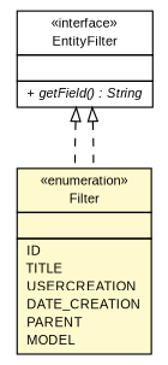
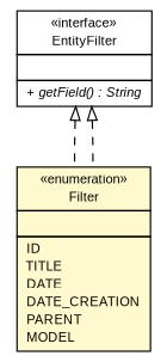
  digraph {
    nodesep=0.25
    ranksep=0.5
    node [fontcolor=black fontname=arial fontsize=10.0 shape=plaintext]
    edge [arrowtail=empty dir=back fontname=arial fontsize=10 headport=p labelfontname=arial labelfontsize=10 style=dashed tailport=p]
-   n1 [label=<<table title="gov.sandia.cf.model.Decision.Filter" border="0" cellborder="1" cellspacing="0" cellpadding="2" port="p" bgcolor="lemonChiffon" href="./Decision.Filter.html"> 		<tr><td><table border="0" cellspacing="0" cellpadding="1"> <tr><td align="center" balign="center"> &#171;enumeration&#187; </td></tr> <tr><td align="center" balign="center"> Filter </td></tr> 		</table></td></tr> 		<tr><td><table border="0" cellspacing="0" cellpadding="1"> <tr><td align="left" balign="left">  </td></tr> 		</table></td></tr> 		<tr><td><table border="0" cellspacing="0" cellpadding="1"> <tr><td align="left" balign="left"> ID </td></tr> <tr><td align="left" balign="left"> TITLE </td></tr> <tr><td align="left" balign="left"> USERCREATION </td></tr> <tr><td align="left" balign="left"> DATE_CREATION </td></tr> <tr><td align="left" balign="left"> PARENT </td></tr> <tr><td align="left" balign="left"> MODEL </td></tr> 		</table></td></tr> 		</table>>]
+   n1 [label=<<table title="gov.sandia.cf.model.Decision.Filter" border="0" cellborder="1" cellspacing="0" cellpadding="2" port="p" bgcolor="lemonChiffon" href="./Decision.Filter.html"> 		<tr><td><table border="0" cellspacing="0" cellpadding="1"> <tr><td align="center" balign="center"> &#171;enumeration&#187; </td></tr> <tr><td align="center" balign="center"> Filter </td></tr> 		</table></td></tr> 		<tr><td><table border="0" cellspacing="0" cellpadding="1"> <tr><td align="left" balign="left">  </td></tr> 		</table></td></tr> 		<tr><td><table border="0" cellspacing="0" cellpadding="1"> <tr><td align="left" balign="left"> ID </td></tr> <tr><td align="left" balign="left"> TITLE </td></tr> <tr><td align="left" balign="left"> DATE </td></tr> <tr><td align="left" balign="left"> DATE_CREATION </td></tr> <tr><td align="left" balign="left"> PARENT </td></tr> <tr><td align="left" balign="left"> MODEL </td></tr> 		</table></td></tr> 		</table>>]
    n2 [label=<<table title="gov.sandia.cf.model.query.EntityFilter" border="0" cellborder="1" cellspacing="0" cellpadding="2" port="p" href="./query/EntityFilter.html"> 		<tr><td><table border="0" cellspacing="0" cellpadding="1"> <tr><td align="center" balign="center"> &#171;interface&#187; </td></tr> <tr><td align="center" balign="center"> EntityFilter </td></tr> 		</table></td></tr> 		<tr><td><table border="0" cellspacing="0" cellpadding="1"> <tr><td align="left" balign="left">  </td></tr> 		</table></td></tr> 		<tr><td><table border="0" cellspacing="0" cellpadding="1"> <tr><td align="left" balign="left"><font face="arial italic" point-size="10.0"> + getField() : String </font></td></tr> 		</table></td></tr> 		</table>>]
    n2 -> n1
    n2 -> n1
  }
